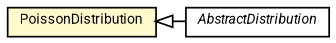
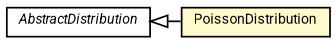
  digraph {
    nodesep=0.15
    rankdir=LR
    ranksep=0.25
    node [fontcolor=black fontname=Roboto fontsize=8 margin=0 shape=plaintext]
    n1 [height=0 label=<<table title="de.lmu.ifi.dbs.elki.math.statistics.distribution.PoissonDistribution" border="0" cellborder="1" cellspacing="0" cellpadding="2" bgcolor="lemonChiffon" href="PoissonDistribution.html" target="_parent"> 		<tr><td><table border="0" cellspacing="0" cellpadding="1"> 		<tr><td align="center" balign="center"> <font face="Roboto">PoissonDistribution</font> </td></tr> 		</table></td></tr> 		</table>> width=0]
    n2 [height=0 label=<<table title="de.lmu.ifi.dbs.elki.math.statistics.distribution.AbstractDistribution" border="0" cellborder="1" cellspacing="0" cellpadding="2" href="AbstractDistribution.html" target="_parent"> 		<tr><td><table border="0" cellspacing="0" cellpadding="1"> 		<tr><td align="center" balign="center"> <font face="Roboto"><i>AbstractDistribution</i></font> </td></tr> 		</table></td></tr> 		</table>> width=0]
-   n1 -> n2 [arrowtail=empty color=black dir=back fontname=Roboto fontsize=7 labelfontname=Roboto labelfontsize=7 weight=10]
+   n2 -> n1 [arrowtail=empty color=black dir=back fontname=Roboto fontsize=7 labelfontname=Roboto labelfontsize=7 weight=10]
  }
